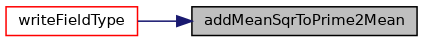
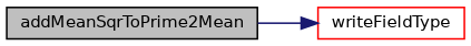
  digraph {
    rankdir=LR
    fontname="DejaVu Sans"
    node [fontname="DejaVu Sans" fontsize=10 shape=record]
    n1 [color=black fillcolor=grey75 fontcolor=black height=0.2 label=addMeanSqrToPrime2Mean style=filled width=0.4]
    n2 [color=red height=0.2 label=writeFieldType width=0.4]
-   n2 -> n1 [color=midnightblue fontname="DejaVu Sans" fontsize=10 labelfontname=Helvetica labelfontsize=10 style=solid]
+   n1 -> n2 [color=midnightblue fontname="DejaVu Sans" fontsize=10 labelfontname=Helvetica labelfontsize=10 style=solid]
  }
